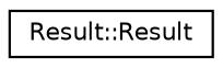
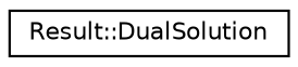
  digraph {
    rankdir=TB
-   n1 [color=black fillcolor=white fontname=Helvetica fontsize=10 height=0.2 label="Result::Result" shape=record style=filled width=0.4]
+   n1 [color=black fillcolor=white fontname=Helvetica fontsize=10 height=0.2 label="Result::DualSolution" shape=record style=filled width=0.4]
  }
